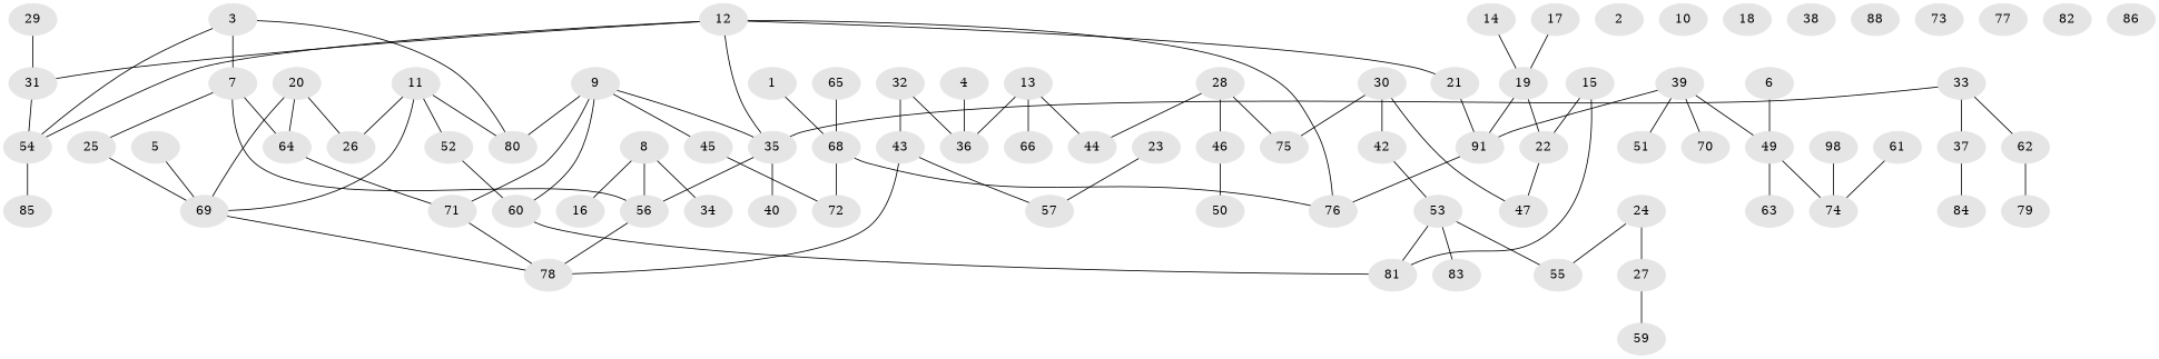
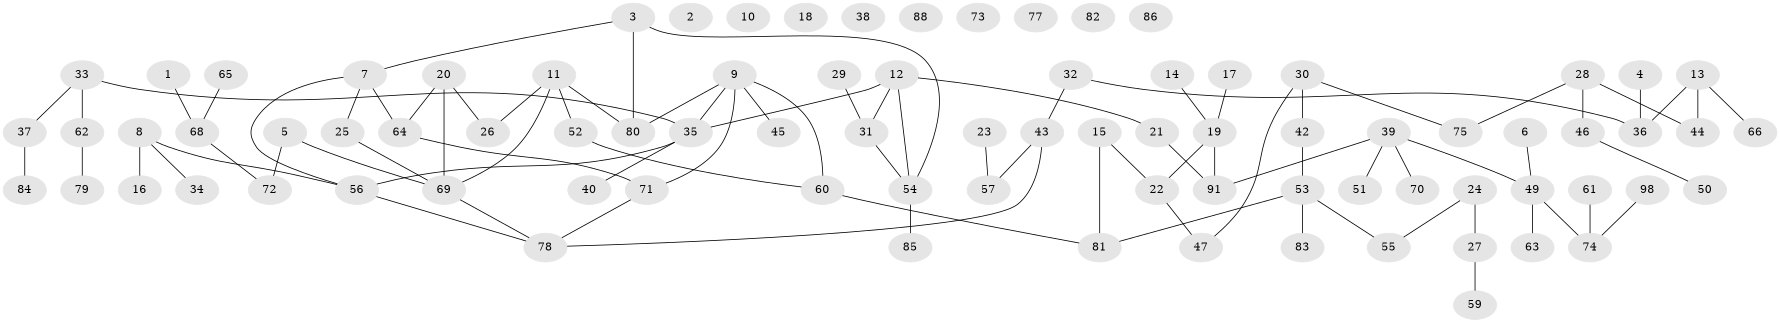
  graph {
    node [color=gray90 style=filled]
    1
    68
    72
-   76
    2
    3
    7
    54
    80
    25
    56
    64
    85
    4
    36
    5
    69
    78
    6
    49
    63
    74
    71
    8
    16
    34
    9
    35
    45
    60
    40
    81
    10
    11
    26
    52
    12
    21
    31
    n40 [label=91]
    13
    44
    66
    14
    19
    22
    15
    47
    17
    18
    20
    23
    57
    24
    27
    55
    59
    28
    46
    75
    50
    29
    30
    42
    53
    32
    43
    33
    37
    62
    84
    79
    38
    39
    51
    70
    83
    n78 [label=88]
    n79 [label=98]
    61
    65
    73
    77
    82
    86
    1 -- 68
    68 -- 72
-   68 -- 76
    3 -- 7
    3 -- 54
    3 -- 80
    7 -- 25
    7 -- 56
    7 -- 64
    54 -- 85
    25 -- 69
    56 -- 78
    64 -- 71
    4 -- 36
-   45 -- 72
+   5 -- 72
    5 -- 69
    69 -- 78
    6 -- 49
    49 -- 63
    49 -- 74
    71 -- 78
    8 -- 56
    8 -- 16
    8 -- 34
    9 -- 80
    9 -- 71
    9 -- 35
    9 -- 45
    9 -- 60
    35 -- 56
    35 -- 40
    60 -- 81
    11 -- 80
    11 -- 69
    11 -- 26
    11 -- 52
    52 -- 60
-   12 -- 76
    12 -- 54
    12 -- 35
    12 -- 21
    12 -- 31
    21 -- n40
    31 -- 54
-   n40 -- 76
    13 -- 36
    13 -- 44
    13 -- 66
    14 -- 19
    19 -- n40
    19 -- 22
    22 -- 47
    15 -- 81
    15 -- 22
    17 -- 19
    20 -- 64
    20 -- 69
    20 -- 26
    23 -- 57
    24 -- 27
    24 -- 55
    27 -- 59
    28 -- 44
    28 -- 46
    28 -- 75
    46 -- 50
    29 -- 31
    30 -- 47
    30 -- 75
    30 -- 42
    42 -- 53
    53 -- 81
    53 -- 55
    53 -- 83
    32 -- 36
    32 -- 43
    43 -- 78
    43 -- 57
    33 -- 35
    33 -- 37
    33 -- 62
    37 -- 84
    62 -- 79
    39 -- 49
    39 -- n40
    39 -- 51
    39 -- 70
    n79 -- 74
    61 -- 74
    65 -- 68
  }
